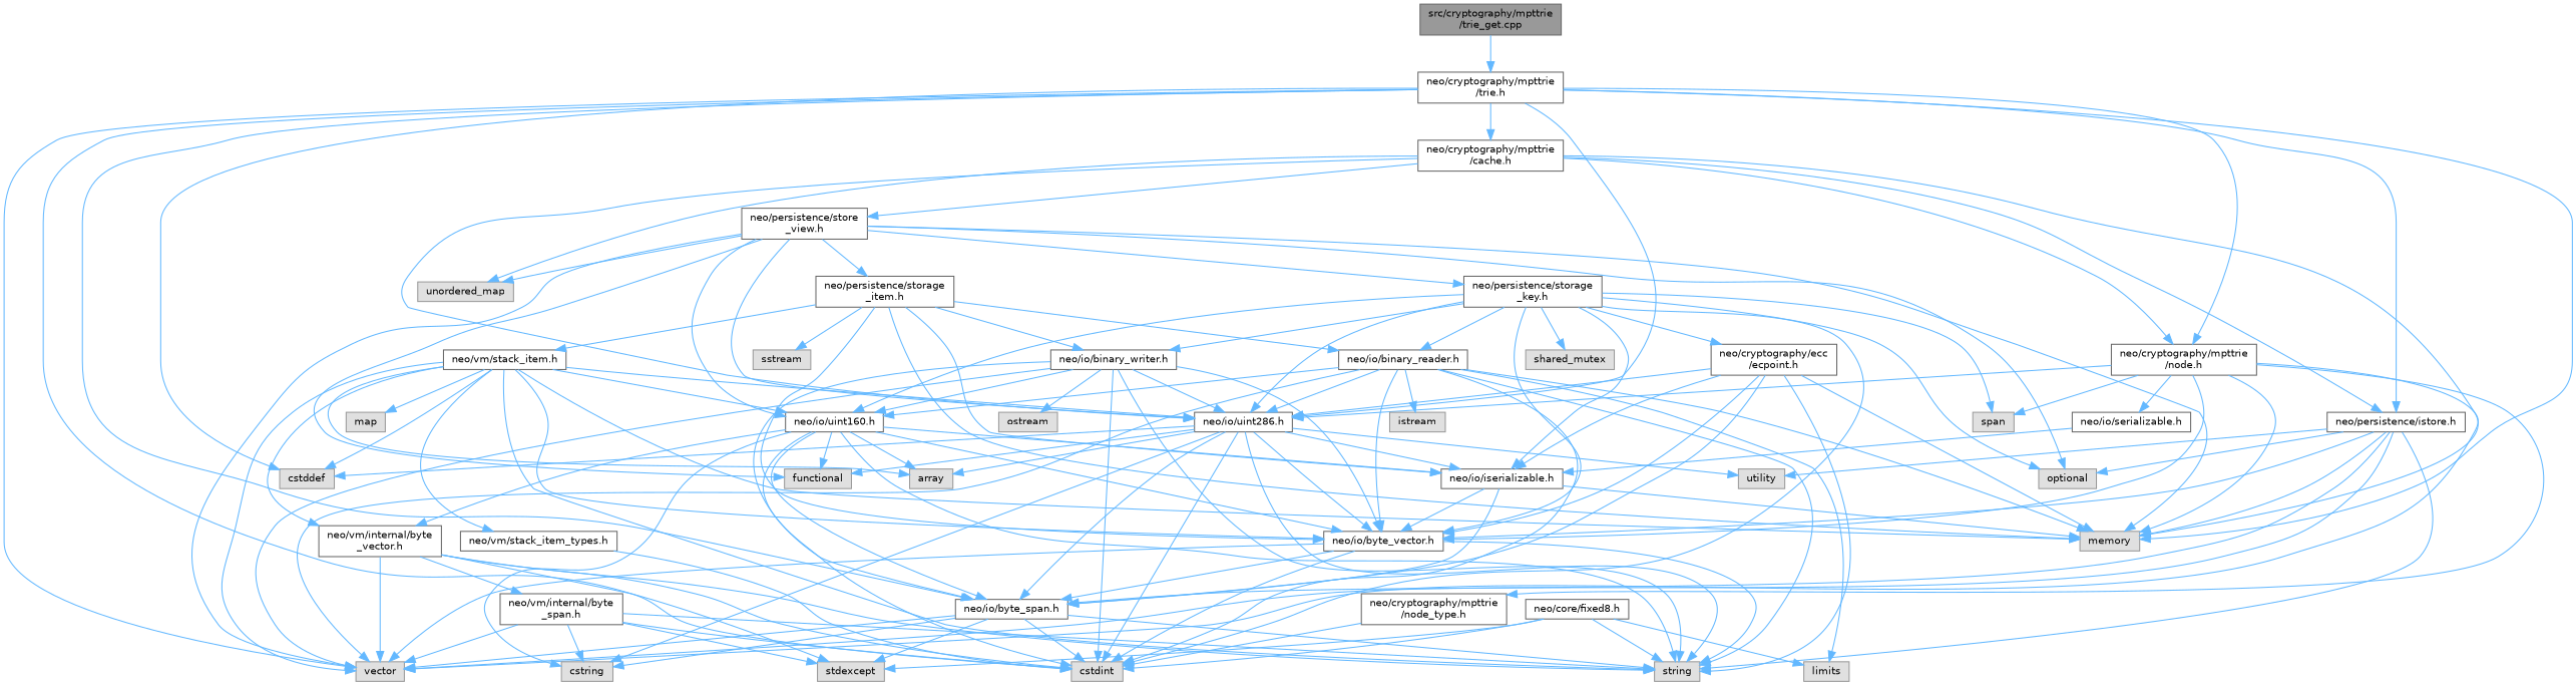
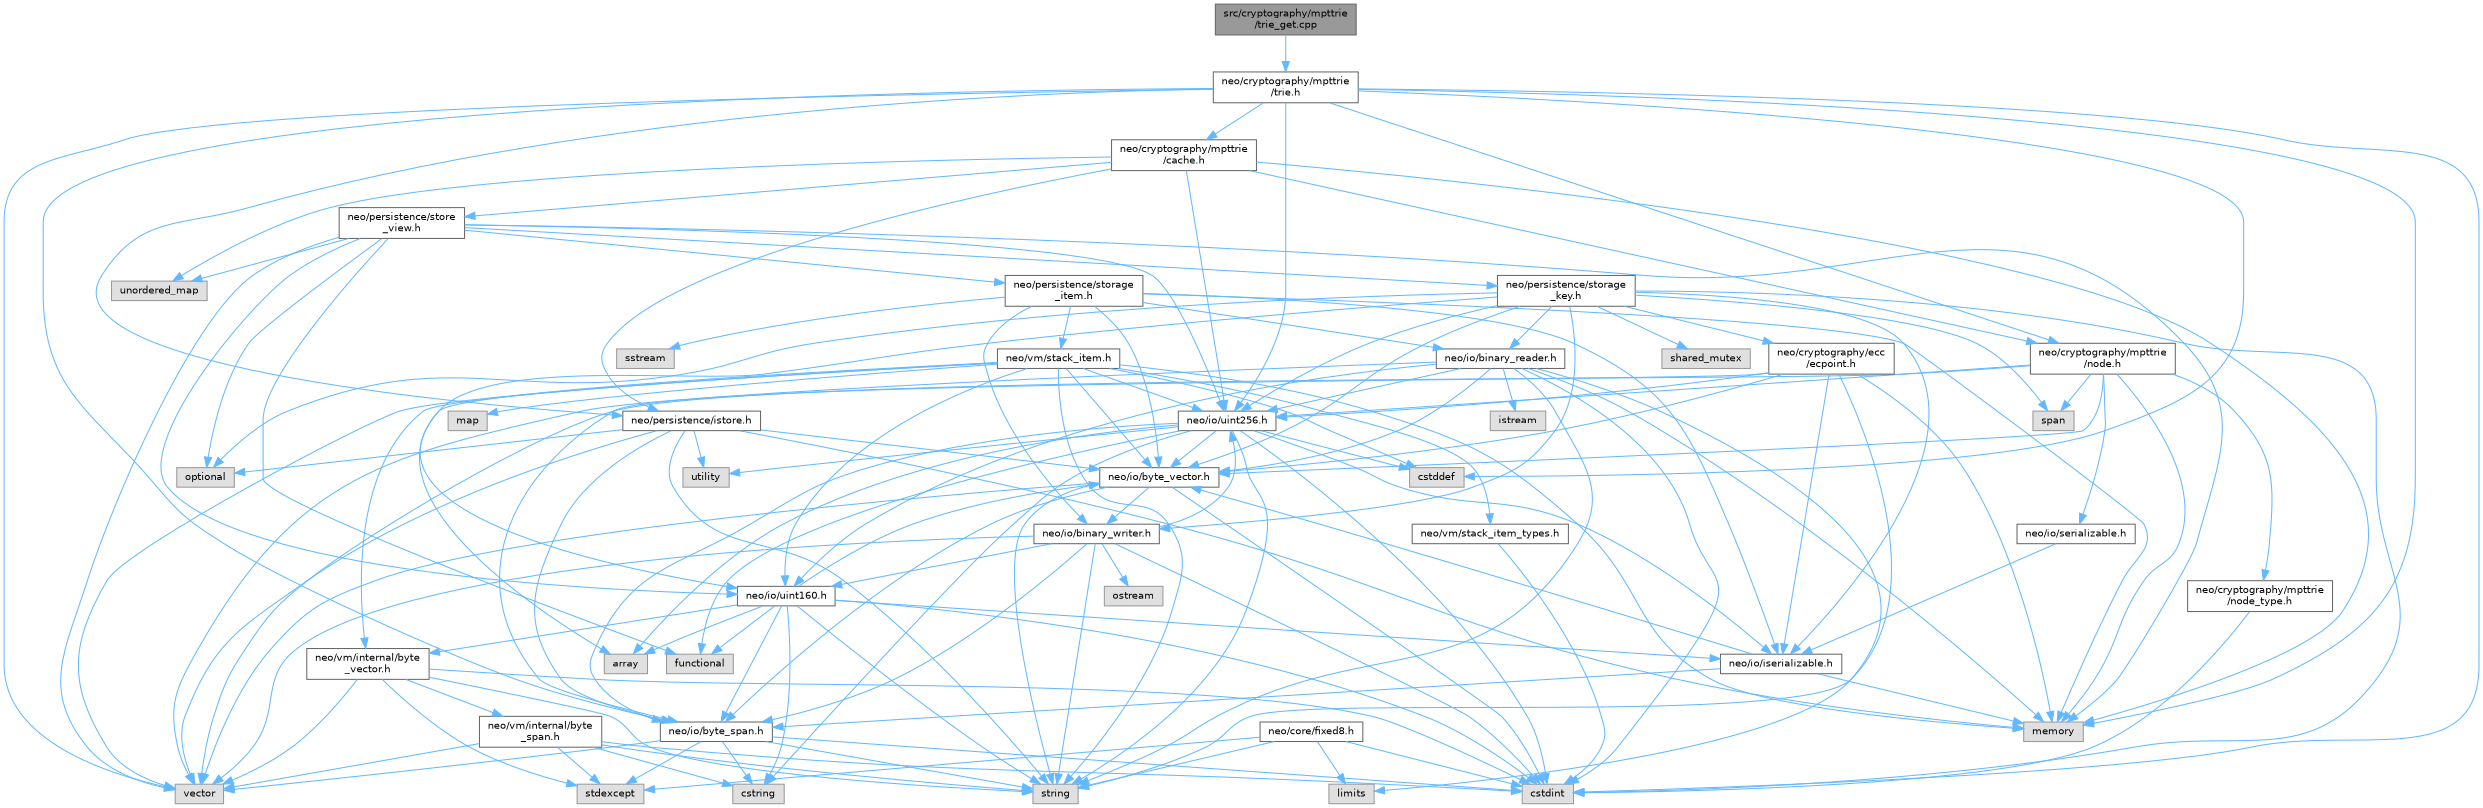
  digraph {
    node [color=grey40 fillcolor=white fontname=Helvetica fontsize=10 shape=box style=filled]
    edge [color=steelblue1 fontname=Helvetica fontsize=10 labelfontname=Helvetica labelfontsize=10 style=solid]
    n1 [color=gray40 fillcolor=grey60 fontcolor=black height=0.2 label="src/cryptography/mpttrie\l/trie_get.cpp" width=0.4]
    n2 [height=0.2 label="neo/cryptography/mpttrie\l/trie.h" width=0.4]
    n3 [height=0.2 label="neo/cryptography/mpttrie\l/cache.h" width=0.4]
    n4 [height=0.2 label="neo/cryptography/mpttrie\l/node.h" width=0.4]
    n5 [color=grey60 fillcolor="#E0E0E0" height=0.2 label=cstdint width=0.4]
    n6 [height=0.2 label="neo/io/byte_span.h" width=0.4]
    n7 [color=grey60 fillcolor="#E0E0E0" height=0.2 label=vector width=0.4]
    n8 [color=grey60 fillcolor="#E0E0E0" height=0.2 label=memory width=0.4]
-   n9 [height=0.2 label="neo/io/uint286.h" width=0.4]
+   n9 [height=0.2 label="neo/io/uint256.h" width=0.4]
    n10 [color=grey60 fillcolor="#E0E0E0" height=0.2 label=cstddef width=0.4]
    n11 [height=0.2 label="neo/persistence/istore.h" width=0.4]
    n12 [height=0.2 label="neo/persistence/store\l_view.h" width=0.4]
    n13 [color=grey60 fillcolor="#E0E0E0" height=0.2 label=unordered_map width=0.4]
    n14 [height=0.2 label="neo/cryptography/mpttrie\l/node_type.h" width=0.4]
    n15 [height=0.2 label="neo/io/byte_vector.h" width=0.4]
    n16 [height=0.2 label="neo/io/serializable.h" width=0.4]
    n17 [color=grey60 fillcolor="#E0E0E0" height=0.2 label=span width=0.4]
    n18 [color=grey60 fillcolor="#E0E0E0" height=0.2 label=string width=0.4]
    n19 [color=grey60 fillcolor="#E0E0E0" height=0.2 label=cstring width=0.4]
    n20 [color=grey60 fillcolor="#E0E0E0" height=0.2 label=stdexcept width=0.4]
    n21 [height=0.2 label="neo/io/iserializable.h" width=0.4]
    n22 [color=grey60 fillcolor="#E0E0E0" height=0.2 label=array width=0.4]
    n23 [color=grey60 fillcolor="#E0E0E0" height=0.2 label=functional width=0.4]
    n24 [color=grey60 fillcolor="#E0E0E0" height=0.2 label=utility width=0.4]
    n25 [color=grey60 fillcolor="#E0E0E0" height=0.2 label=optional width=0.4]
    n26 [height=0.2 label="neo/io/uint160.h" width=0.4]
    n27 [height=0.2 label="neo/persistence/storage\l_item.h" width=0.4]
    n28 [height=0.2 label="neo/persistence/storage\l_key.h" width=0.4]
    n29 [height=0.2 label="neo/vm/internal/byte\l_vector.h" width=0.4]
    n30 [height=0.2 label="neo/io/binary_reader.h" width=0.4]
    n31 [height=0.2 label="neo/io/binary_writer.h" width=0.4]
    n32 [height=0.2 label="neo/vm/stack_item.h" width=0.4]
    n33 [color=grey60 fillcolor="#E0E0E0" height=0.2 label=sstream width=0.4]
    n34 [height=0.2 label="neo/cryptography/ecc\l/ecpoint.h" width=0.4]
    n35 [color=grey60 fillcolor="#E0E0E0" height=0.2 label=shared_mutex width=0.4]
    n36 [color=grey60 fillcolor="#E0E0E0" height=0.2 label=limits width=0.4]
    n37 [color=grey60 fillcolor="#E0E0E0" height=0.2 label=istream width=0.4]
    n38 [color=grey60 fillcolor="#E0E0E0" height=0.2 label=ostream width=0.4]
    n39 [height=0.2 label="neo/vm/stack_item_types.h" width=0.4]
    n40 [color=grey60 fillcolor="#E0E0E0" height=0.2 label=map width=0.4]
    n41 [height=0.2 label="neo/core/fixed8.h" width=0.4]
    n42 [height=0.2 label="neo/vm/internal/byte\l_span.h" width=0.4]
    n1 -> n2
    n2 -> n3
    n2 -> n4
    n2 -> n5
    n2 -> n6
    n2 -> n7
    n2 -> n8
    n2 -> n9
    n2 -> n10
    n2 -> n11
    n3 -> n4
    n3 -> n8
    n3 -> n9
    n3 -> n11
    n3 -> n12
    n3 -> n13
    n4 -> n7
    n4 -> n8
    n4 -> n9
    n4 -> n14
    n4 -> n15
    n4 -> n16
    n4 -> n17
    n6 -> n5
    n6 -> n7
    n6 -> n18
    n6 -> n19
    n6 -> n20
    n9 -> n5
    n9 -> n6
    n9 -> n10
    n9 -> n15
    n9 -> n18
    n9 -> n19
    n9 -> n21
    n9 -> n22
    n9 -> n23
    n9 -> n24
    n11 -> n6
    n11 -> n7
    n11 -> n8
    n11 -> n15
    n11 -> n18
    n11 -> n24
    n11 -> n25
    n12 -> n7
    n12 -> n8
    n12 -> n9
    n12 -> n13
    n12 -> n23
    n12 -> n25
    n12 -> n26
    n12 -> n27
    n12 -> n28
    n14 -> n5
    n15 -> n5
    n15 -> n6
    n15 -> n7
    n15 -> n18
    n16 -> n21
    n21 -> n6
    n21 -> n8
    n21 -> n15
    n26 -> n5
    n26 -> n6
    n26 -> n15
    n26 -> n18
    n26 -> n19
    n26 -> n21
    n26 -> n22
    n26 -> n23
    n26 -> n29
    n27 -> n8
    n27 -> n15
    n27 -> n21
    n27 -> n30
    n27 -> n31
    n27 -> n32
    n27 -> n33
    n28 -> n5
    n28 -> n9
    n28 -> n15
    n28 -> n17
    n28 -> n21
    n28 -> n25
    n28 -> n26
    n28 -> n30
    n28 -> n31
    n28 -> n34
    n28 -> n35
    n29 -> n5
    n29 -> n7
    n29 -> n18
    n29 -> n20
    n29 -> n42
    n30 -> n5
    n30 -> n7
    n30 -> n8
    n30 -> n9
    n30 -> n15
    n30 -> n18
    n30 -> n26
    n30 -> n36
    n30 -> n37
    n31 -> n5
    n31 -> n6
    n31 -> n7
    n31 -> n9
-   n31 -> n15
+   n15 -> n31
    n31 -> n18
    n31 -> n26
    n31 -> n38
    n32 -> n7
    n32 -> n8
    n32 -> n9
    n32 -> n10
    n32 -> n15
    n32 -> n18
    n32 -> n22
    n32 -> n26
    n32 -> n29
    n32 -> n39
    n32 -> n40
    n34 -> n6
    n34 -> n8
    n34 -> n9
    n34 -> n15
    n34 -> n18
    n34 -> n21
    n39 -> n5
    n41 -> n5
    n41 -> n18
    n41 -> n20
    n41 -> n36
    n42 -> n5
    n42 -> n7
    n42 -> n18
    n42 -> n19
    n42 -> n20
  }
